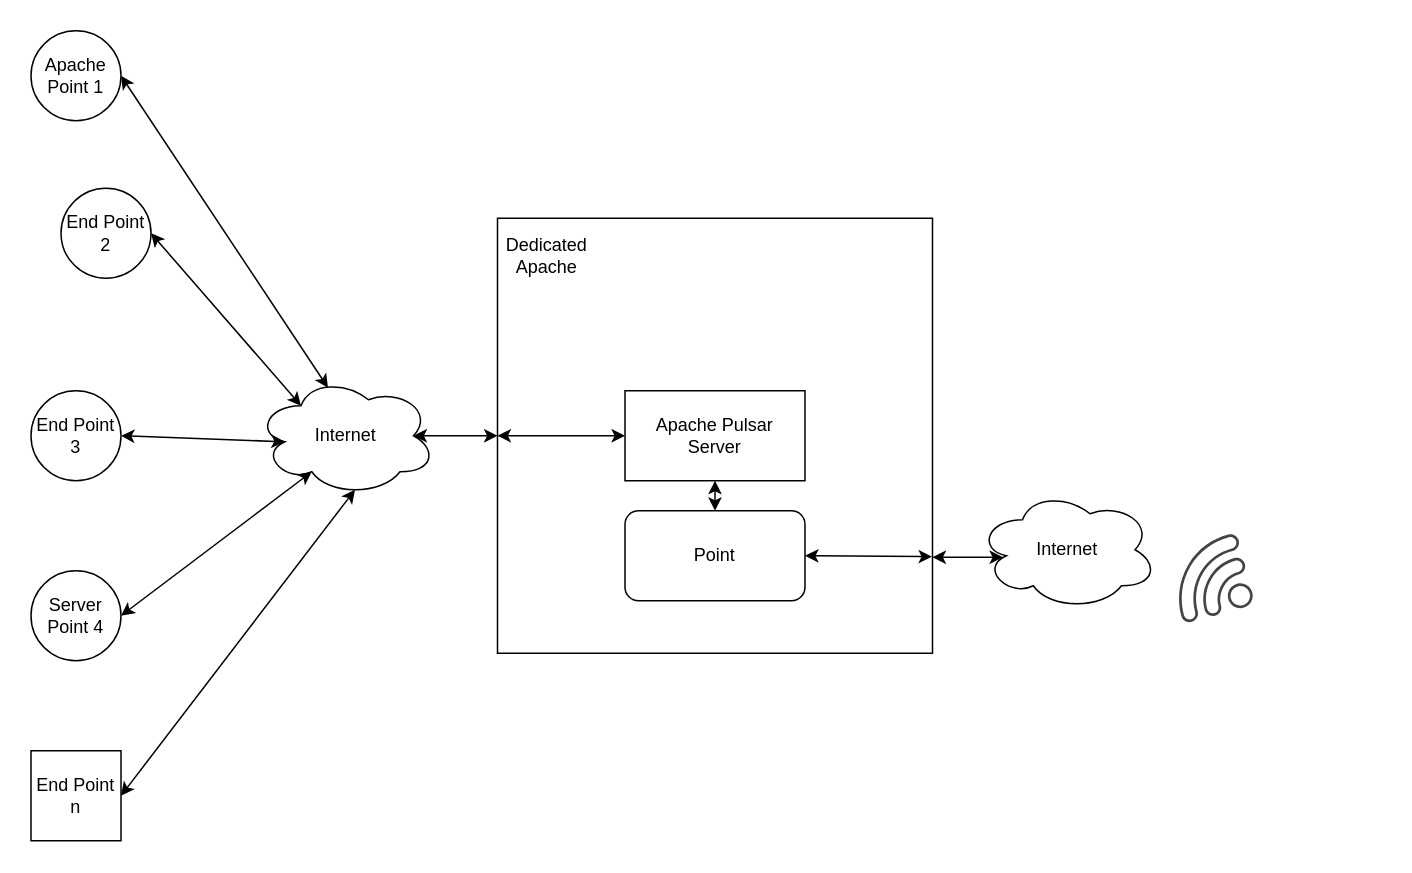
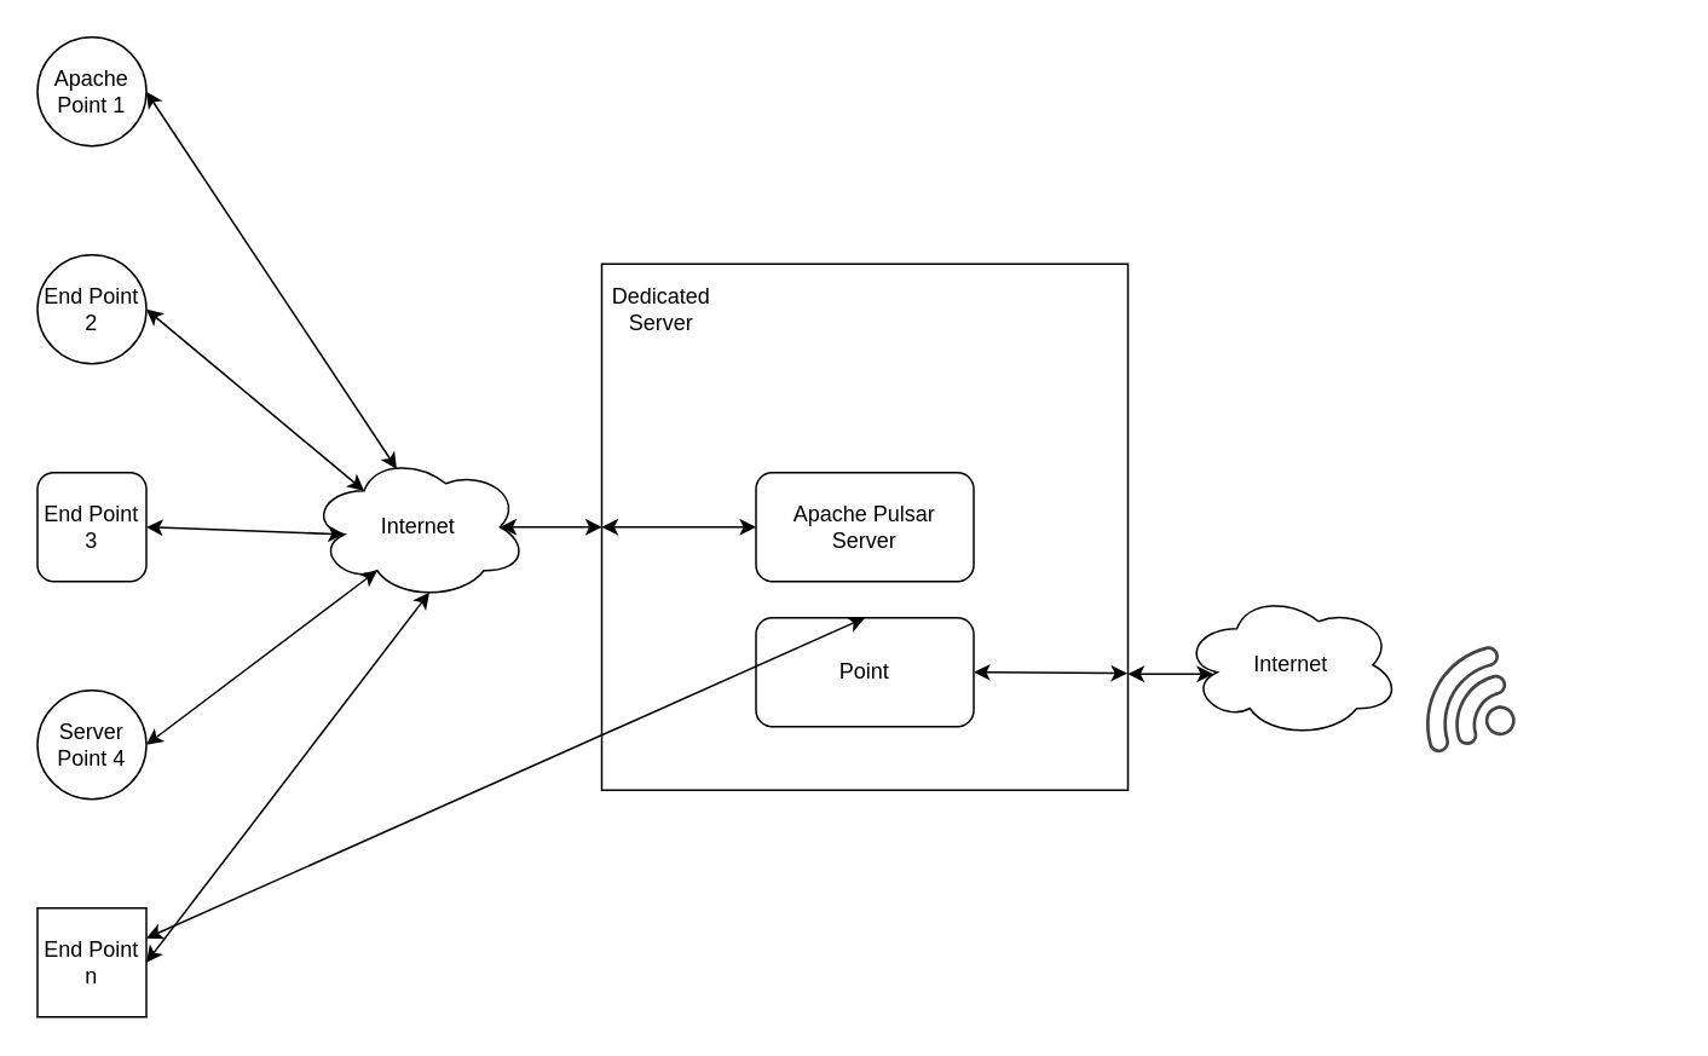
  <mxCell id="0" />
  <mxCell id="1" parent="0" />
  <mxCell id="2" value="Apache Point 1" style="ellipse;whiteSpace=wrap;html=1;aspect=fixed;" parent="1" vertex="1"><mxGeometry x="20" y="20" width="60" height="60" as="geometry" /></mxCell>
- <mxCell id="3" value="End Point 2" style="ellipse;whiteSpace=wrap;html=1;aspect=fixed;" parent="1" vertex="1"><mxGeometry x="40" y="125" width="60" height="60" as="geometry" /></mxCell>
- <mxCell id="4" value="End Point 3" style="ellipse;whiteSpace=wrap;html=1;aspect=fixed;" parent="1" vertex="1"><mxGeometry x="20" y="260" width="60" height="60" as="geometry" /></mxCell>
+ <mxCell id="3" value="End Point 2" style="ellipse;whiteSpace=wrap;html=1;aspect=fixed;" parent="1" vertex="1"><mxGeometry x="20" y="140" width="60" height="60" as="geometry" /></mxCell>
+ <mxCell id="4" value="End Point 3" style="whiteSpace=wrap;html=1;aspect=fixed;rounded=1;" parent="1" vertex="1"><mxGeometry x="20" y="260" width="60" height="60" as="geometry" /></mxCell>
  <mxCell id="5" value="Server Point 4" style="ellipse;whiteSpace=wrap;html=1;aspect=fixed;" parent="1" vertex="1"><mxGeometry x="20" y="380" width="60" height="60" as="geometry" /></mxCell>
  <mxCell id="6" value="End Point n" style="whiteSpace=wrap;html=1;aspect=fixed;rounded=0;" parent="1" vertex="1"><mxGeometry x="20" y="500" width="60" height="60" as="geometry" /></mxCell>
  <mxCell id="7" value="Internet" style="ellipse;shape=cloud;whiteSpace=wrap;html=1;" parent="1" vertex="1"><mxGeometry x="170" y="250" width="120" height="80" as="geometry" /></mxCell>
  <mxCell id="8" value="" style="endArrow=classic;startArrow=classic;html=1;rounded=0;exitX=1;exitY=0.5;exitDx=0;exitDy=0;entryX=0.4;entryY=0.1;entryDx=0;entryDy=0;entryPerimeter=0;" parent="1" source="2" target="7" edge="1"><mxGeometry width="50" height="50" relative="1" as="geometry"><mxPoint x="200" y="120" as="sourcePoint" /><mxPoint x="250" y="70" as="targetPoint" /></mxGeometry></mxCell>
  <mxCell id="9" value="" style="endArrow=classic;startArrow=classic;html=1;rounded=0;exitX=1;exitY=0.5;exitDx=0;exitDy=0;entryX=0.25;entryY=0.25;entryDx=0;entryDy=0;entryPerimeter=0;" parent="1" source="3" target="7" edge="1"><mxGeometry width="50" height="50" relative="1" as="geometry"><mxPoint x="90" y="210" as="sourcePoint" /><mxPoint x="228" y="418" as="targetPoint" /></mxGeometry></mxCell>
  <mxCell id="10" value="" style="endArrow=classic;startArrow=classic;html=1;rounded=0;exitX=1;exitY=0.5;exitDx=0;exitDy=0;entryX=0.16;entryY=0.55;entryDx=0;entryDy=0;entryPerimeter=0;" parent="1" source="4" target="7" edge="1"><mxGeometry width="50" height="50" relative="1" as="geometry"><mxPoint x="130" y="330" as="sourcePoint" /><mxPoint x="268" y="538" as="targetPoint" /></mxGeometry></mxCell>
  <mxCell id="11" value="" style="endArrow=classic;startArrow=classic;html=1;rounded=0;exitX=1;exitY=0.5;exitDx=0;exitDy=0;entryX=0.31;entryY=0.8;entryDx=0;entryDy=0;entryPerimeter=0;" parent="1" source="5" target="7" edge="1"><mxGeometry width="50" height="50" relative="1" as="geometry"><mxPoint x="190" y="400" as="sourcePoint" /><mxPoint x="328" y="608" as="targetPoint" /></mxGeometry></mxCell>
  <mxCell id="12" value="" style="endArrow=classic;startArrow=classic;html=1;rounded=0;exitX=1;exitY=0.5;exitDx=0;exitDy=0;entryX=0.55;entryY=0.95;entryDx=0;entryDy=0;entryPerimeter=0;" parent="1" source="6" target="7" edge="1"><mxGeometry width="50" height="50" relative="1" as="geometry"><mxPoint x="190" y="420" as="sourcePoint" /><mxPoint x="328" y="628" as="targetPoint" /></mxGeometry></mxCell>
  <mxCell id="13" value="" style="whiteSpace=wrap;html=1;aspect=fixed;align=center;" parent="1" vertex="1"><mxGeometry x="331" y="145" width="290" height="290" as="geometry" /></mxCell>
- <mxCell id="14" value="Apache Pulsar &lt;br&gt;Server" style="whiteSpace=wrap;html=1;rounded=0;" parent="1" vertex="1"><mxGeometry x="416" y="260" width="120" height="60" as="geometry" /></mxCell>
+ <mxCell id="14" value="Apache Pulsar &lt;br&gt;Server" style="rounded=1;whiteSpace=wrap;html=1;" parent="1" vertex="1"><mxGeometry x="416" y="260" width="120" height="60" as="geometry" /></mxCell>
  <mxCell id="15" value="" style="shape=image;html=1;verticalAlign=top;verticalLabelPosition=bottom;labelBackgroundColor=#ffffff;imageAspect=0;aspect=fixed;image=https://cdn1.iconfinder.com/data/icons/communication-icons-10/750/Untitled-1-09-128.png" parent="1" vertex="1"><mxGeometry x="791" y="400" width="128" height="128" as="geometry" /></mxCell>
  <mxCell id="16" value="Point" style="rounded=1;whiteSpace=wrap;html=1;" parent="1" vertex="1"><mxGeometry x="416" y="340" width="120" height="60" as="geometry" /></mxCell>
- <mxCell id="17" value="" style="endArrow=classic;startArrow=classic;html=1;rounded=0;entryX=0.5;entryY=1;entryDx=0;entryDy=0;exitX=0.5;exitY=0;exitDx=0;exitDy=0;" parent="1" source="16" target="14" edge="1"><mxGeometry width="50" height="50" relative="1" as="geometry"><mxPoint x="241" y="485" as="sourcePoint" /><mxPoint x="261" y="345" as="targetPoint" /></mxGeometry></mxCell>
+ <mxCell id="17" value="" style="endArrow=classic;startArrow=classic;html=1;rounded=0;exitX=0.5;exitY=0;exitDx=0;exitDy=0;" parent="1" source="16" target="6" edge="1"><mxGeometry width="50" height="50" relative="1" as="geometry"><mxPoint x="241" y="485" as="sourcePoint" /><mxPoint x="261" y="345" as="targetPoint" /></mxGeometry></mxCell>
  <mxCell id="18" value="" style="endArrow=classic;startArrow=classic;html=1;rounded=0;exitX=0.875;exitY=0.5;exitDx=0;exitDy=0;exitPerimeter=0;entryX=0;entryY=0.5;entryDx=0;entryDy=0;" parent="1" source="7" target="13" edge="1"><mxGeometry width="50" height="50" relative="1" as="geometry"><mxPoint x="480" y="330" as="sourcePoint" /><mxPoint x="410" y="300" as="targetPoint" /></mxGeometry></mxCell>
  <mxCell id="19" value="" style="endArrow=classic;startArrow=classic;html=1;rounded=0;exitX=0;exitY=0.5;exitDx=0;exitDy=0;entryX=0;entryY=0.5;entryDx=0;entryDy=0;" parent="1" source="13" target="14" edge="1"><mxGeometry width="50" height="50" relative="1" as="geometry"><mxPoint x="341" y="330" as="sourcePoint" /><mxPoint x="391" y="280" as="targetPoint" /></mxGeometry></mxCell>
  <mxCell id="20" value="" style="endArrow=classic;startArrow=classic;html=1;rounded=0;exitX=1;exitY=0.5;exitDx=0;exitDy=0;entryX=0.999;entryY=0.778;entryDx=0;entryDy=0;entryPerimeter=0;" parent="1" source="16" target="13" edge="1"><mxGeometry width="50" height="50" relative="1" as="geometry"><mxPoint x="401" y="240" as="sourcePoint" /><mxPoint x="451" y="190" as="targetPoint" /></mxGeometry></mxCell>
  <mxCell id="21" value="Internet" style="ellipse;shape=cloud;whiteSpace=wrap;html=1;" parent="1" vertex="1"><mxGeometry x="651" y="326" width="120" height="80" as="geometry" /></mxCell>
  <mxCell id="22" value="" style="endArrow=classic;startArrow=classic;html=1;rounded=0;entryX=0;entryY=0.5;entryDx=0;entryDy=0;" parent="1" edge="1"><mxGeometry width="50" height="50" relative="1" as="geometry"><mxPoint x="621" y="371" as="sourcePoint" /><mxPoint x="668" y="371" as="targetPoint" /></mxGeometry></mxCell>
  <mxCell id="23" value="" style="sketch=0;pointerEvents=1;shadow=0;dashed=0;html=1;strokeColor=none;fillColor=#434445;aspect=fixed;labelPosition=center;verticalLabelPosition=bottom;verticalAlign=top;align=center;outlineConnect=0;shape=mxgraph.vvd.wi_fi;rotation=-105;" parent="1" vertex="1"><mxGeometry x="781" y="360" width="50" height="50" as="geometry" /></mxCell>
- <mxCell id="24" value="Dedicated&lt;br&gt;Apache" style="text;html=1;strokeColor=none;fillColor=none;align=center;verticalAlign=middle;whiteSpace=wrap;rounded=0;" vertex="1" parent="1"><mxGeometry x="334" y="125" width="60" height="90" as="geometry" /></mxCell>
+ <mxCell id="24" value="Dedicated&lt;br&gt;Server" style="text;html=1;strokeColor=none;fillColor=none;align=center;verticalAlign=middle;whiteSpace=wrap;rounded=0;" vertex="1" parent="1"><mxGeometry x="334" y="125" width="60" height="90" as="geometry" /></mxCell>
